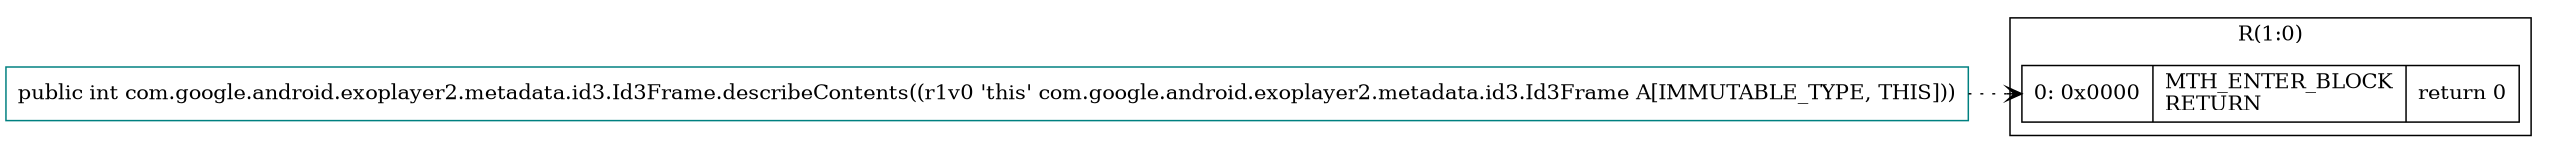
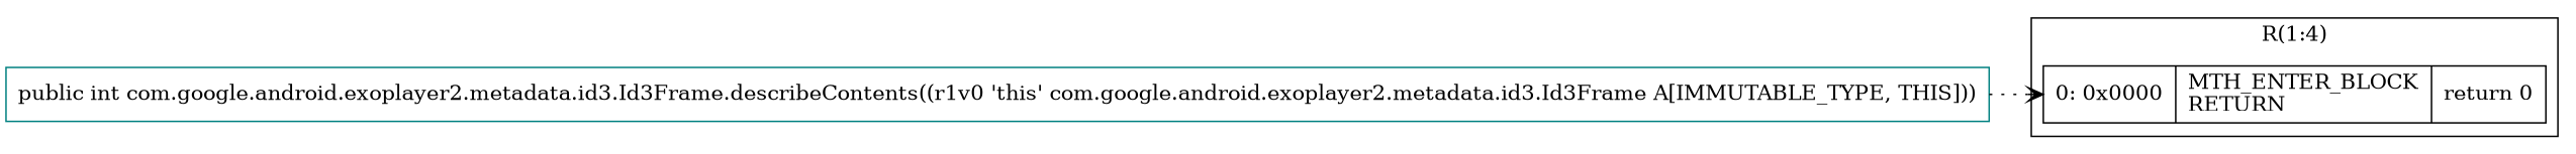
  digraph {
    rankdir=LR
    node [shape=record]
    n1 [color=black label="{0\:\ 0x0000|MTH_ENTER_BLOCK\lRETURN\l|return 0\l}"]
    n2 [label="{public int com.google.android.exoplayer2.metadata.id3.Id3Frame.describeContents((r1v0 'this' com.google.android.exoplayer2.metadata.id3.Id3Frame A[IMMUTABLE_TYPE, THIS])) }" color=teal]
    subgraph cluster_1 {
-     label="R(1:0)"
+     label="R(1:4)"
      n1
    }
    n2 -> n1 [style=dotted arrowhead=vee]
  }
